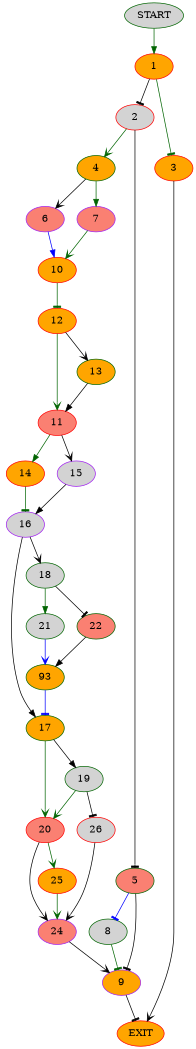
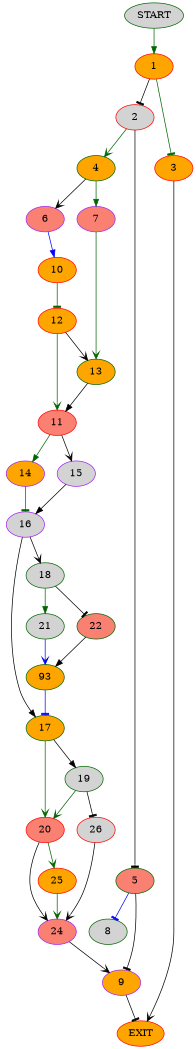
  digraph {
    node [color=darkgreen fillcolor=orange style=filled]
    edge [arrowhead=vee color=black]
    n1 [fillcolor=lightgrey label=START]
    1 [color=red]
    2 [color=red fillcolor=lightgrey]
    3 [color=red]
    n5 [color=red label=EXIT]
    4
    5 [fillcolor=salmon]
    6 [color=purple fillcolor=salmon]
    7 [color=purple fillcolor=salmon]
    8 [fillcolor=lightgrey]
    9 [color=purple]
    10 [color=red]
    12 [color=red]
    11 [color=red fillcolor=salmon]
-   14 [color=red]
+   14 [color=purple]
    15 [color=purple fillcolor=lightgrey]
    13
    16 [color=purple fillcolor=lightgrey]
    17
    18 [fillcolor=lightgrey]
    19 [fillcolor=lightgrey]
    20 [color=red fillcolor=salmon]
    21 [fillcolor=lightgrey]
    22 [fillcolor=salmon]
    26 [color=red fillcolor=lightgrey]
    24 [color=purple fillcolor=salmon]
    25 [color=red]
    n28 [label=93]
    n1 -> 1 [arrowhead=normal color=darkgreen]
    1 -> 2 [arrowhead=tee]
    1 -> 3 [arrowhead=tee color=darkgreen]
    2 -> 4 [color=darkgreen]
    2 -> 5 [arrowhead=tee]
    3 -> n5
    4 -> 6
    4 -> 7 [arrowhead=normal color=darkgreen]
    5 -> 8 [arrowhead=tee color=blue]
    5 -> 9 [arrowhead=tee]
    6 -> 10 [arrowhead=normal color=blue]
-   7 -> 10 [color=darkgreen]
-   8 -> 9 [arrowhead=tee color=darkgreen]
+   7 -> 13 [color=darkgreen]
    9 -> n5 [arrowhead=tee]
    10 -> 12 [arrowhead=tee color=darkgreen]
    12 -> 11 [color=darkgreen]
    12 -> 13
    11 -> 14 [arrowhead=normal color=darkgreen]
    11 -> 15
    14 -> 16 [arrowhead=tee color=darkgreen]
    15 -> 16 [arrowhead=normal]
    13 -> 11 [arrowhead=normal]
    16 -> 17 [arrowhead=normal]
    16 -> 18
    17 -> 19 [arrowhead=normal]
    17 -> 20 [color=darkgreen]
    18 -> 21 [arrowhead=normal color=darkgreen]
    18 -> 22 [arrowhead=tee]
    19 -> 20 [color=darkgreen]
    19 -> 26 [arrowhead=tee]
    20 -> 24
    20 -> 25 [color=darkgreen]
    21 -> n28 [color=blue]
    22 -> n28 [arrowhead=normal]
    26 -> 24
    24 -> 9
    25 -> 24 [color=darkgreen]
    n28 -> 17 [arrowhead=tee color=blue]
  }
